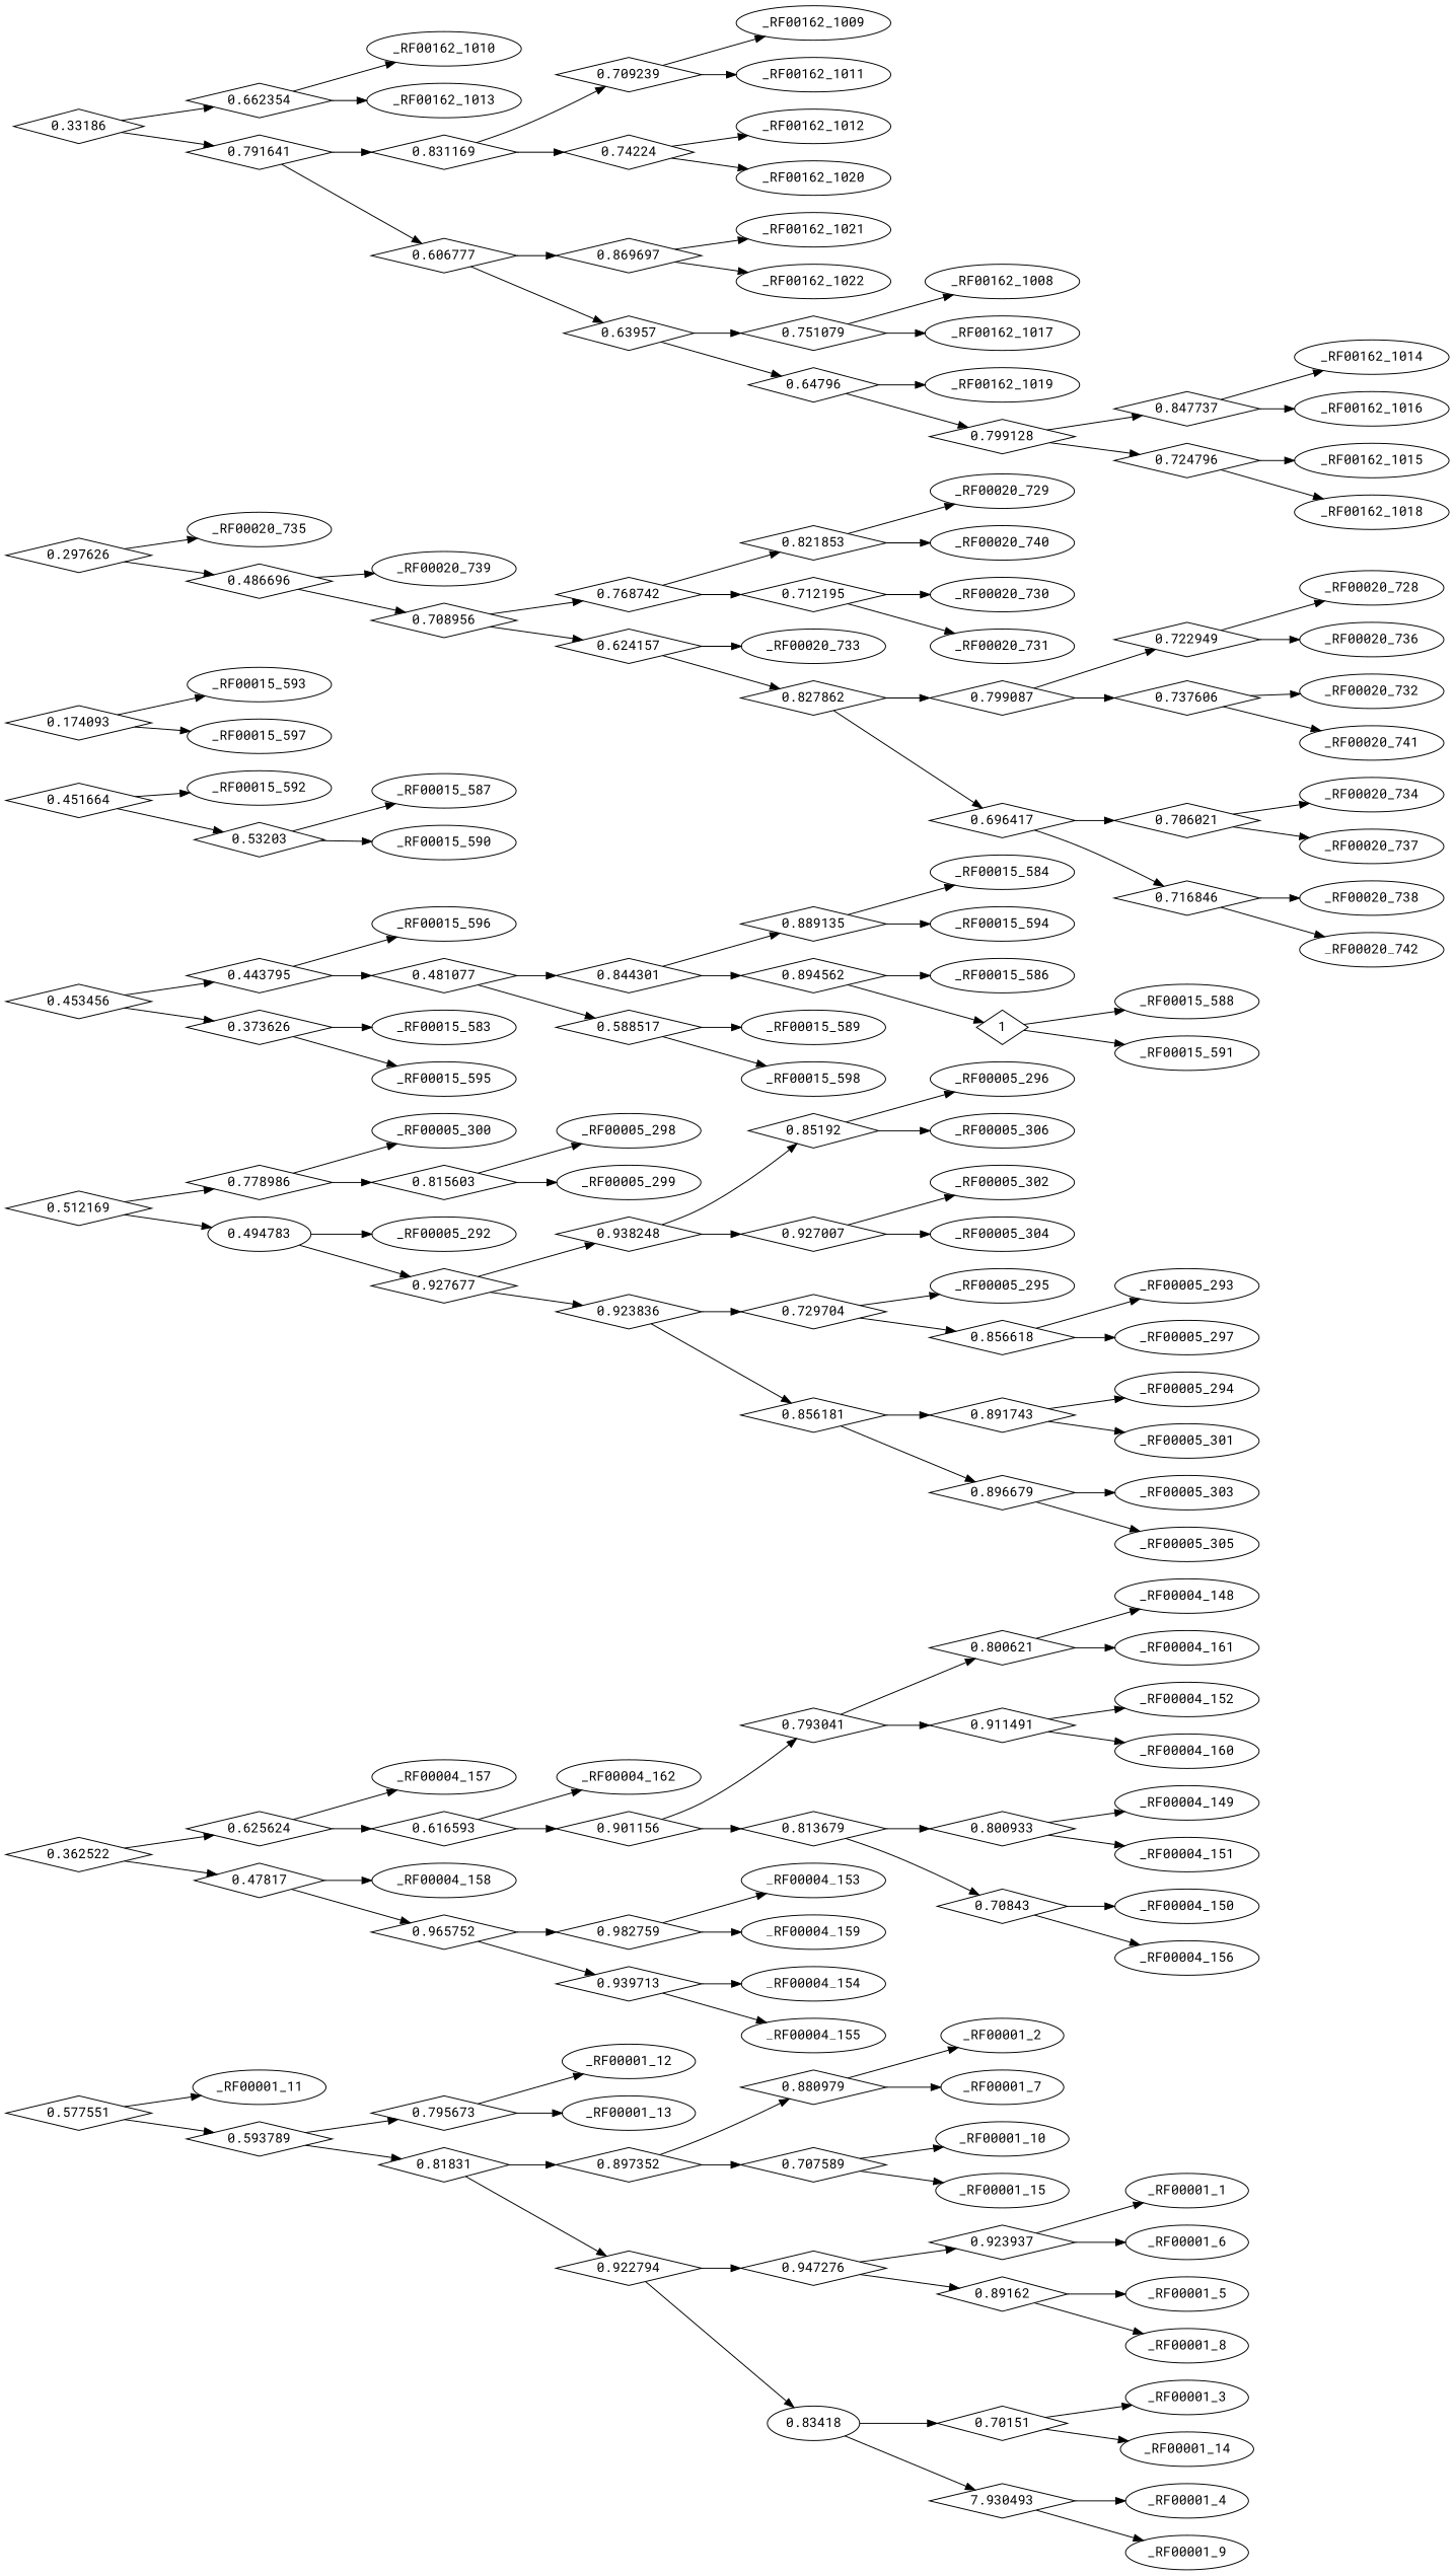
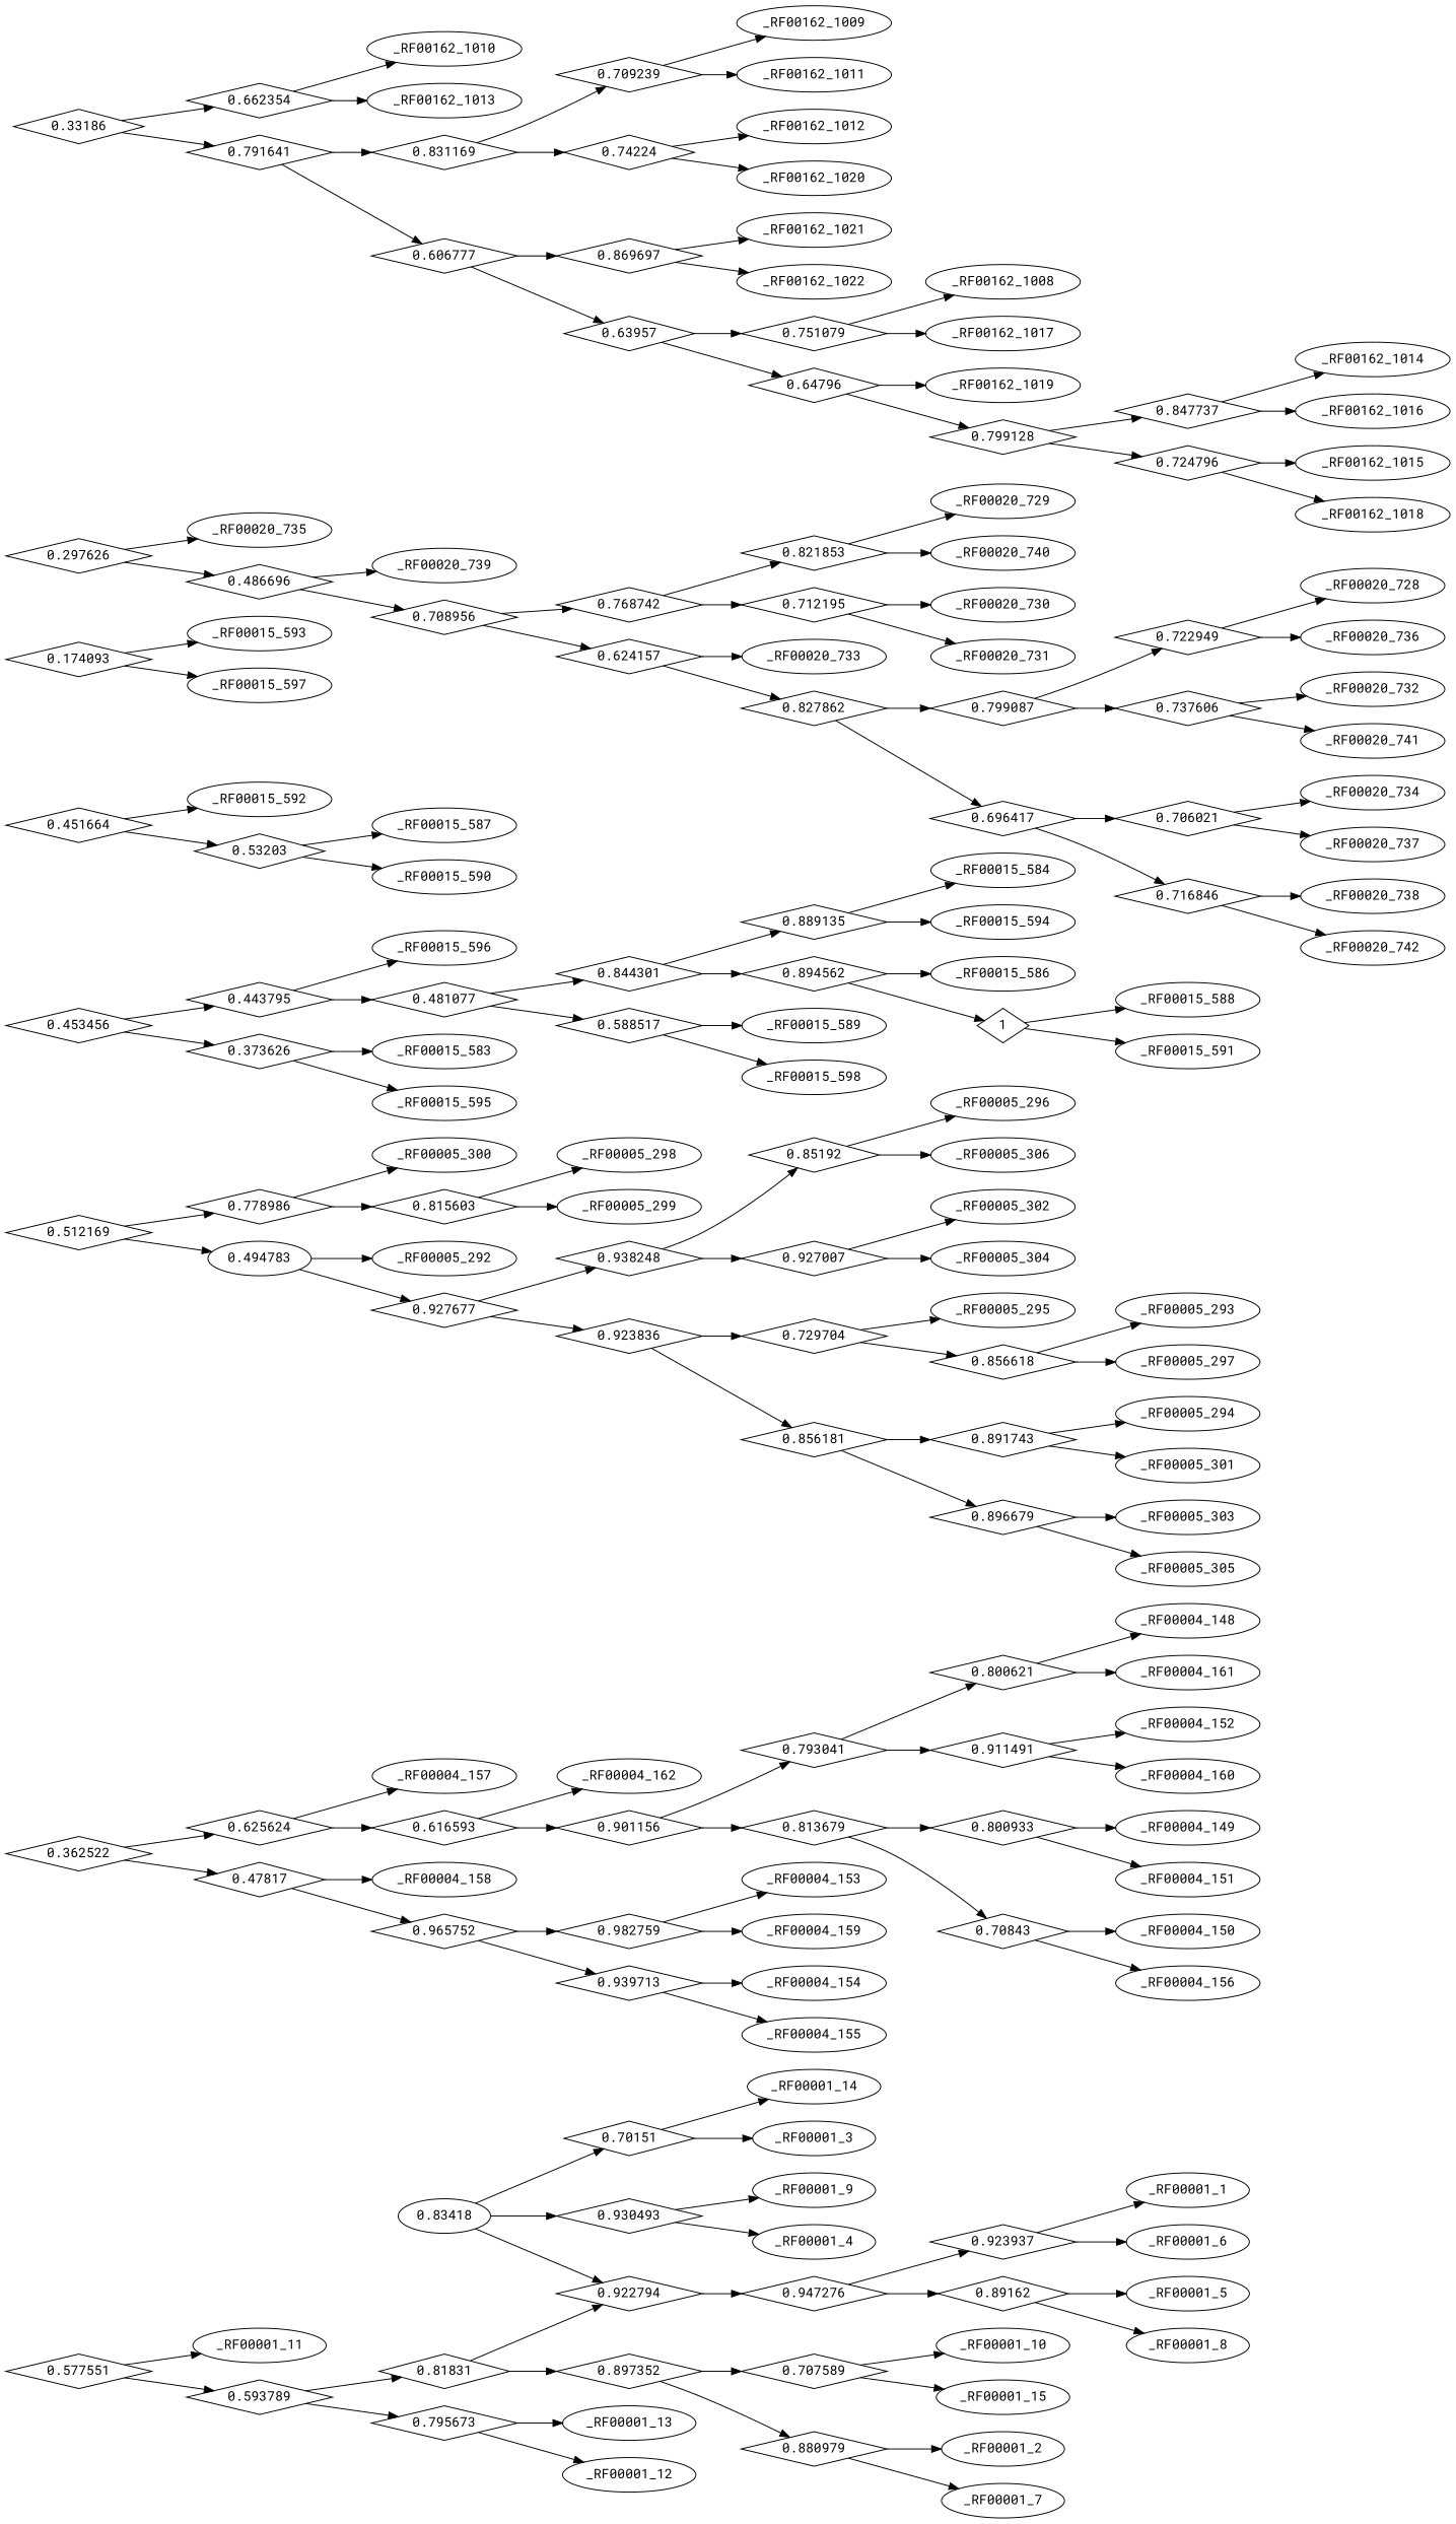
  digraph {
    fontname="Roboto Mono"
    rankdir=LR
    node [fontname="Roboto Mono"]
    edge [fontname="Roboto Mono"]
    n1 [label=_RF00001_1]
    n2 [label=_RF00001_2]
    n3 [label=_RF00001_3]
    n4 [label=_RF00001_4]
    n5 [label=_RF00001_5]
    n6 [label=_RF00001_6]
    n7 [label=_RF00001_7]
    n8 [label=_RF00001_8]
    n9 [label=_RF00001_9]
    n10 [label=_RF00001_10]
    n11 [label=_RF00001_11]
    n12 [label=_RF00001_12]
    n13 [label=_RF00001_13]
    n14 [label=_RF00001_14]
    n15 [label=_RF00001_15]
    n16 [label=_RF00004_148]
    n17 [label=_RF00004_149]
    n18 [label=_RF00004_150]
    n19 [label=_RF00004_151]
    n20 [label=_RF00004_152]
    n21 [label=_RF00004_153]
    n22 [label=_RF00004_154]
    n23 [label=_RF00004_155]
    n24 [label=_RF00004_156]
    n25 [label=_RF00004_157]
    n26 [label=_RF00004_158]
    n27 [label=_RF00004_159]
    n28 [label=_RF00004_160]
    n29 [label=_RF00004_161]
    n30 [label=_RF00004_162]
    n31 [label=_RF00005_292]
    n32 [label=_RF00005_293]
    n33 [label=_RF00005_294]
    n34 [label=_RF00005_295]
    n35 [label=_RF00005_296]
    n36 [label=_RF00005_297]
    n37 [label=_RF00005_298]
    n38 [label=_RF00005_299]
    n39 [label=_RF00005_300]
    n40 [label=_RF00005_301]
    n41 [label=_RF00005_302]
    n42 [label=_RF00005_303]
    n43 [label=_RF00005_304]
    n44 [label=_RF00005_305]
    n45 [label=_RF00005_306]
    n46 [label=_RF00015_583]
    n47 [label=_RF00015_584]
    n48 [label=_RF00015_586]
    n49 [label=_RF00015_587]
    n50 [label=_RF00015_588]
    n51 [label=_RF00015_589]
    n52 [label=_RF00015_590]
    n53 [label=_RF00015_591]
    n54 [label=_RF00015_592]
    n55 [label=_RF00015_593]
    n56 [label=_RF00015_594]
    n57 [label=_RF00015_595]
    n58 [label=_RF00015_596]
    n59 [label=_RF00015_597]
    n60 [label=_RF00015_598]
    n61 [label=_RF00020_728]
    n62 [label=_RF00020_729]
    n63 [label=_RF00020_730]
    n64 [label=_RF00020_731]
    n65 [label=_RF00020_732]
    n66 [label=_RF00020_733]
    n67 [label=_RF00020_734]
    n68 [label=_RF00020_735]
    n69 [label=_RF00020_736]
    n70 [label=_RF00020_737]
    n71 [label=_RF00020_738]
    n72 [label=_RF00020_739]
    n73 [label=_RF00020_740]
    n74 [label=_RF00020_741]
    n75 [label=_RF00020_742]
    n76 [label=_RF00162_1008]
    n77 [label=_RF00162_1009]
    n78 [label=_RF00162_1010]
    n79 [label=_RF00162_1011]
    n80 [label=_RF00162_1012]
    n81 [label=_RF00162_1013]
    n82 [label=_RF00162_1014]
    n83 [label=_RF00162_1015]
    n84 [label=_RF00162_1016]
    n85 [label=_RF00162_1017]
    n86 [label=_RF00162_1018]
    n87 [label=_RF00162_1019]
    n88 [label=_RF00162_1020]
    n89 [label=_RF00162_1021]
    n90 [label=_RF00162_1022]
    n91 [label=0.923937 shape=diamond]
    n92 [label=0.880979 shape=diamond]
    n93 [label=0.70151 shape=diamond]
-   n94 [label=7.930493 shape=diamond]
+   n94 [label=0.930493 shape=diamond]
    n95 [label=0.89162 shape=diamond]
    n96 [label=0.707589 shape=diamond]
    n97 [label=0.795673 shape=diamond]
    n98 [label=0.800621 shape=diamond]
    n99 [label=0.800933 shape=diamond]
    n100 [label=0.70843 shape=diamond]
    n101 [label=0.911491 shape=diamond]
    n102 [label=0.982759 shape=diamond]
    n103 [label=0.939713 shape=diamond]
    n104 [label=0.856618 shape=diamond]
    n105 [label=0.891743 shape=diamond]
    n106 [label=0.85192 shape=diamond]
    n107 [label=0.815603 shape=diamond]
    n108 [label=0.927007 shape=diamond]
    n109 [label=0.896679 shape=diamond]
    n110 [label=0.889135 shape=diamond]
    n111 [label=1 shape=diamond]
    n112 [label=0.722949 shape=diamond]
    n113 [label=0.821853 shape=diamond]
    n114 [label=0.712195 shape=diamond]
    n115 [label=0.737606 shape=diamond]
    n116 [label=0.706021 shape=diamond]
    n117 [label=0.716846 shape=diamond]
    n118 [label=0.751079 shape=diamond]
    n119 [label=0.709239 shape=diamond]
    n120 [label=0.74224 shape=diamond]
    n121 [label=0.847737 shape=diamond]
    n122 [label=0.724796 shape=diamond]
    n123 [label=0.869697 shape=diamond]
    n124 [label=0.947276 shape=diamond]
    n125 [label=0.897352 shape=diamond]
    n126 [label=0.83418 shape=ellipse]
    n127 [label=0.793041 shape=diamond]
    n128 [label=0.813679 shape=diamond]
    n129 [label=0.965752 shape=diamond]
    n130 [label=0.729704 shape=diamond]
    n131 [label=0.856181 shape=diamond]
    n132 [label=0.938248 shape=diamond]
    n133 [label=0.778986 shape=diamond]
    n134 [label=0.894562 shape=diamond]
    n135 [label=0.799087 shape=diamond]
    n136 [label=0.696417 shape=diamond]
    n137 [label=0.831169 shape=diamond]
    n138 [label=0.799128 shape=diamond]
    n139 [label=0.922794 shape=diamond]
    n140 [label=0.901156 shape=diamond]
    n141 [label=0.923836 shape=diamond]
    n142 [label=0.844301 shape=diamond]
    n143 [label=0.827862 shape=diamond]
    n144 [label=0.64796 shape=diamond]
    n145 [label=0.81831 shape=diamond]
    n146 [label=0.927677 shape=diamond]
    n147 [label=0.768742 shape=diamond]
    n148 [label=0.624157 shape=diamond]
    n149 [label=0.662354 shape=diamond]
    n150 [label=0.708956 shape=diamond]
    n151 [label=0.63957 shape=diamond]
    n152 [label=0.486696 shape=diamond]
    n153 [label=0.616593 shape=diamond]
    n154 [label=0.588517 shape=diamond]
    n155 [label=0.593789 shape=diamond]
    n156 [label=0.625624 shape=diamond]
    n157 [label=0.481077 shape=diamond]
    n158 [label=0.577551 shape=diamond]
    n159 [label=0.53203 shape=diamond]
    n160 [label=0.494783 shape=ellipse]
    n161 [label=0.47817 shape=diamond]
    n162 [label=0.606777 shape=diamond]
    n163 [label=0.297626 shape=diamond]
    n164 [label=0.791641 shape=diamond]
    n165 [label=0.451664 shape=diamond]
    n166 [label=0.443795 shape=diamond]
    n167 [label=0.373626 shape=diamond]
    n168 [label=0.453456 shape=diamond]
    n169 [label=0.362522 shape=diamond]
    n170 [label=0.174093 shape=diamond]
    n171 [label=0.512169 shape=diamond]
    n172 [label=0.33186 shape=diamond]
    n91 -> n1
    n91 -> n6
    n92 -> n2
    n92 -> n7
    n93 -> n3
    n93 -> n14
    n94 -> n4
    n94 -> n9
    n95 -> n5
    n95 -> n8
    n96 -> n10
    n96 -> n15
    n97 -> n12
    n97 -> n13
    n98 -> n16
    n98 -> n29
    n99 -> n17
    n99 -> n19
    n100 -> n18
    n100 -> n24
    n101 -> n20
    n101 -> n28
    n102 -> n21
    n102 -> n27
    n103 -> n22
    n103 -> n23
    n104 -> n32
    n104 -> n36
    n105 -> n33
    n105 -> n40
    n106 -> n35
    n106 -> n45
    n107 -> n37
    n107 -> n38
    n108 -> n41
    n108 -> n43
    n109 -> n42
    n109 -> n44
    n110 -> n47
    n110 -> n56
    n111 -> n50
    n111 -> n53
    n112 -> n61
    n112 -> n69
    n113 -> n62
    n113 -> n73
    n114 -> n63
    n114 -> n64
    n115 -> n65
    n115 -> n74
    n116 -> n67
    n116 -> n70
    n117 -> n71
    n117 -> n75
    n118 -> n76
    n118 -> n85
    n119 -> n77
    n119 -> n79
    n120 -> n80
    n120 -> n88
    n121 -> n82
    n121 -> n84
    n122 -> n83
    n122 -> n86
    n123 -> n89
    n123 -> n90
    n124 -> n91
    n124 -> n95
    n125 -> n92
    n125 -> n96
    n126 -> n93
    n126 -> n94
    n127 -> n98
    n127 -> n101
    n128 -> n99
    n128 -> n100
    n129 -> n102
    n129 -> n103
    n130 -> n34
    n130 -> n104
    n131 -> n105
    n131 -> n109
    n132 -> n106
    n132 -> n108
    n133 -> n39
    n133 -> n107
    n134 -> n48
    n134 -> n111
    n135 -> n112
    n135 -> n115
    n136 -> n116
    n136 -> n117
    n137 -> n119
    n137 -> n120
    n138 -> n121
    n138 -> n122
    n139 -> n124
-   n139 -> n126
+   n126 -> n139
    n140 -> n127
    n140 -> n128
    n141 -> n130
    n141 -> n131
    n142 -> n110
    n142 -> n134
    n143 -> n135
    n143 -> n136
    n144 -> n87
    n144 -> n138
    n145 -> n125
    n145 -> n139
    n146 -> n132
    n146 -> n141
    n147 -> n113
    n147 -> n114
    n148 -> n66
    n148 -> n143
    n149 -> n78
    n149 -> n81
    n150 -> n147
    n150 -> n148
    n151 -> n118
    n151 -> n144
    n152 -> n72
    n152 -> n150
    n153 -> n30
    n153 -> n140
    n154 -> n51
    n154 -> n60
    n155 -> n97
    n155 -> n145
    n156 -> n25
    n156 -> n153
    n157 -> n142
    n157 -> n154
    n158 -> n11
    n158 -> n155
    n159 -> n49
    n159 -> n52
    n160 -> n31
    n160 -> n146
    n161 -> n26
    n161 -> n129
    n162 -> n123
    n162 -> n151
    n163 -> n68
    n163 -> n152
    n164 -> n137
    n164 -> n162
    n165 -> n54
    n165 -> n159
    n166 -> n58
    n166 -> n157
    n167 -> n46
    n167 -> n57
    n168 -> n166
    n168 -> n167
    n169 -> n156
    n169 -> n161
    n170 -> n55
    n170 -> n59
    n171 -> n133
    n171 -> n160
    n172 -> n149
    n172 -> n164
  }
